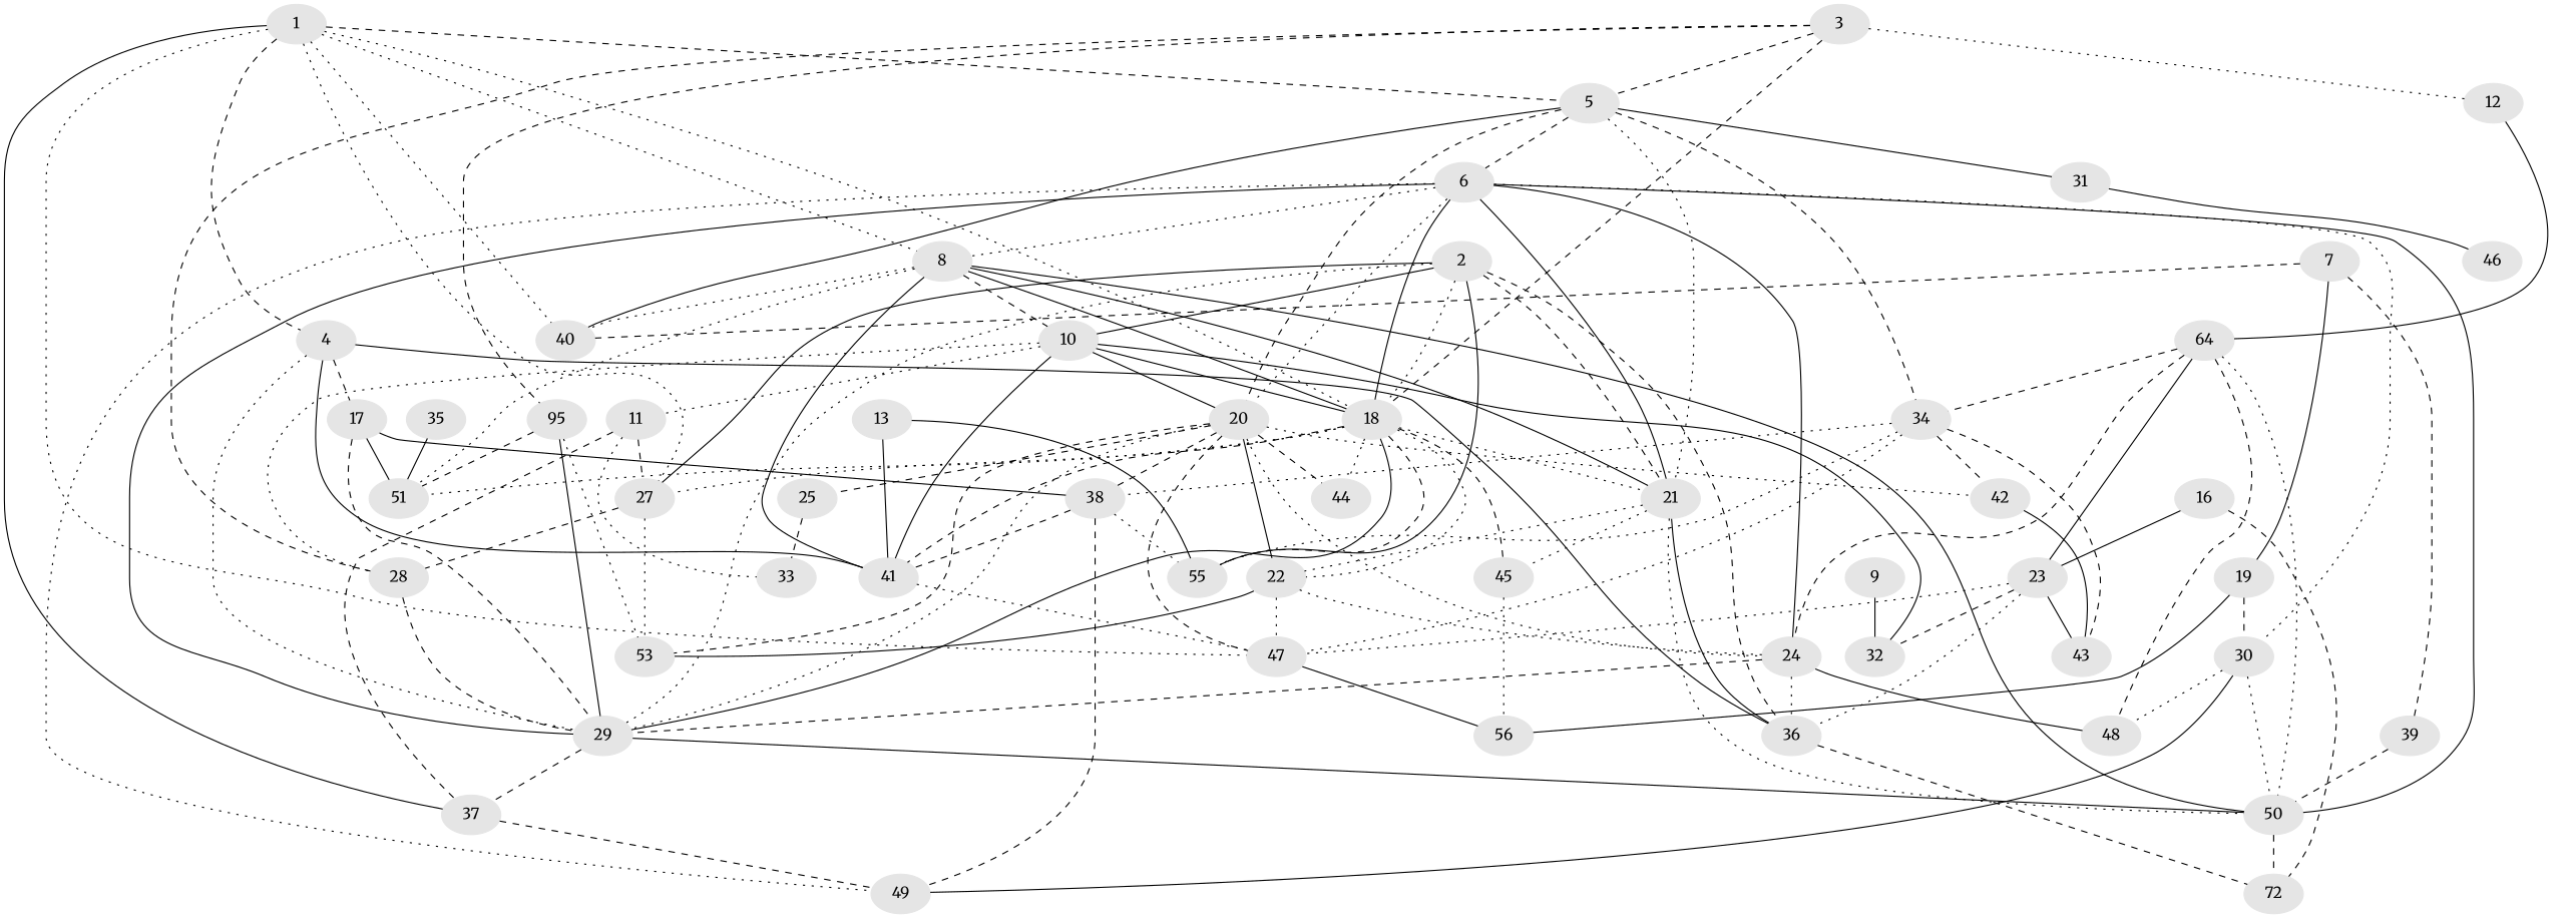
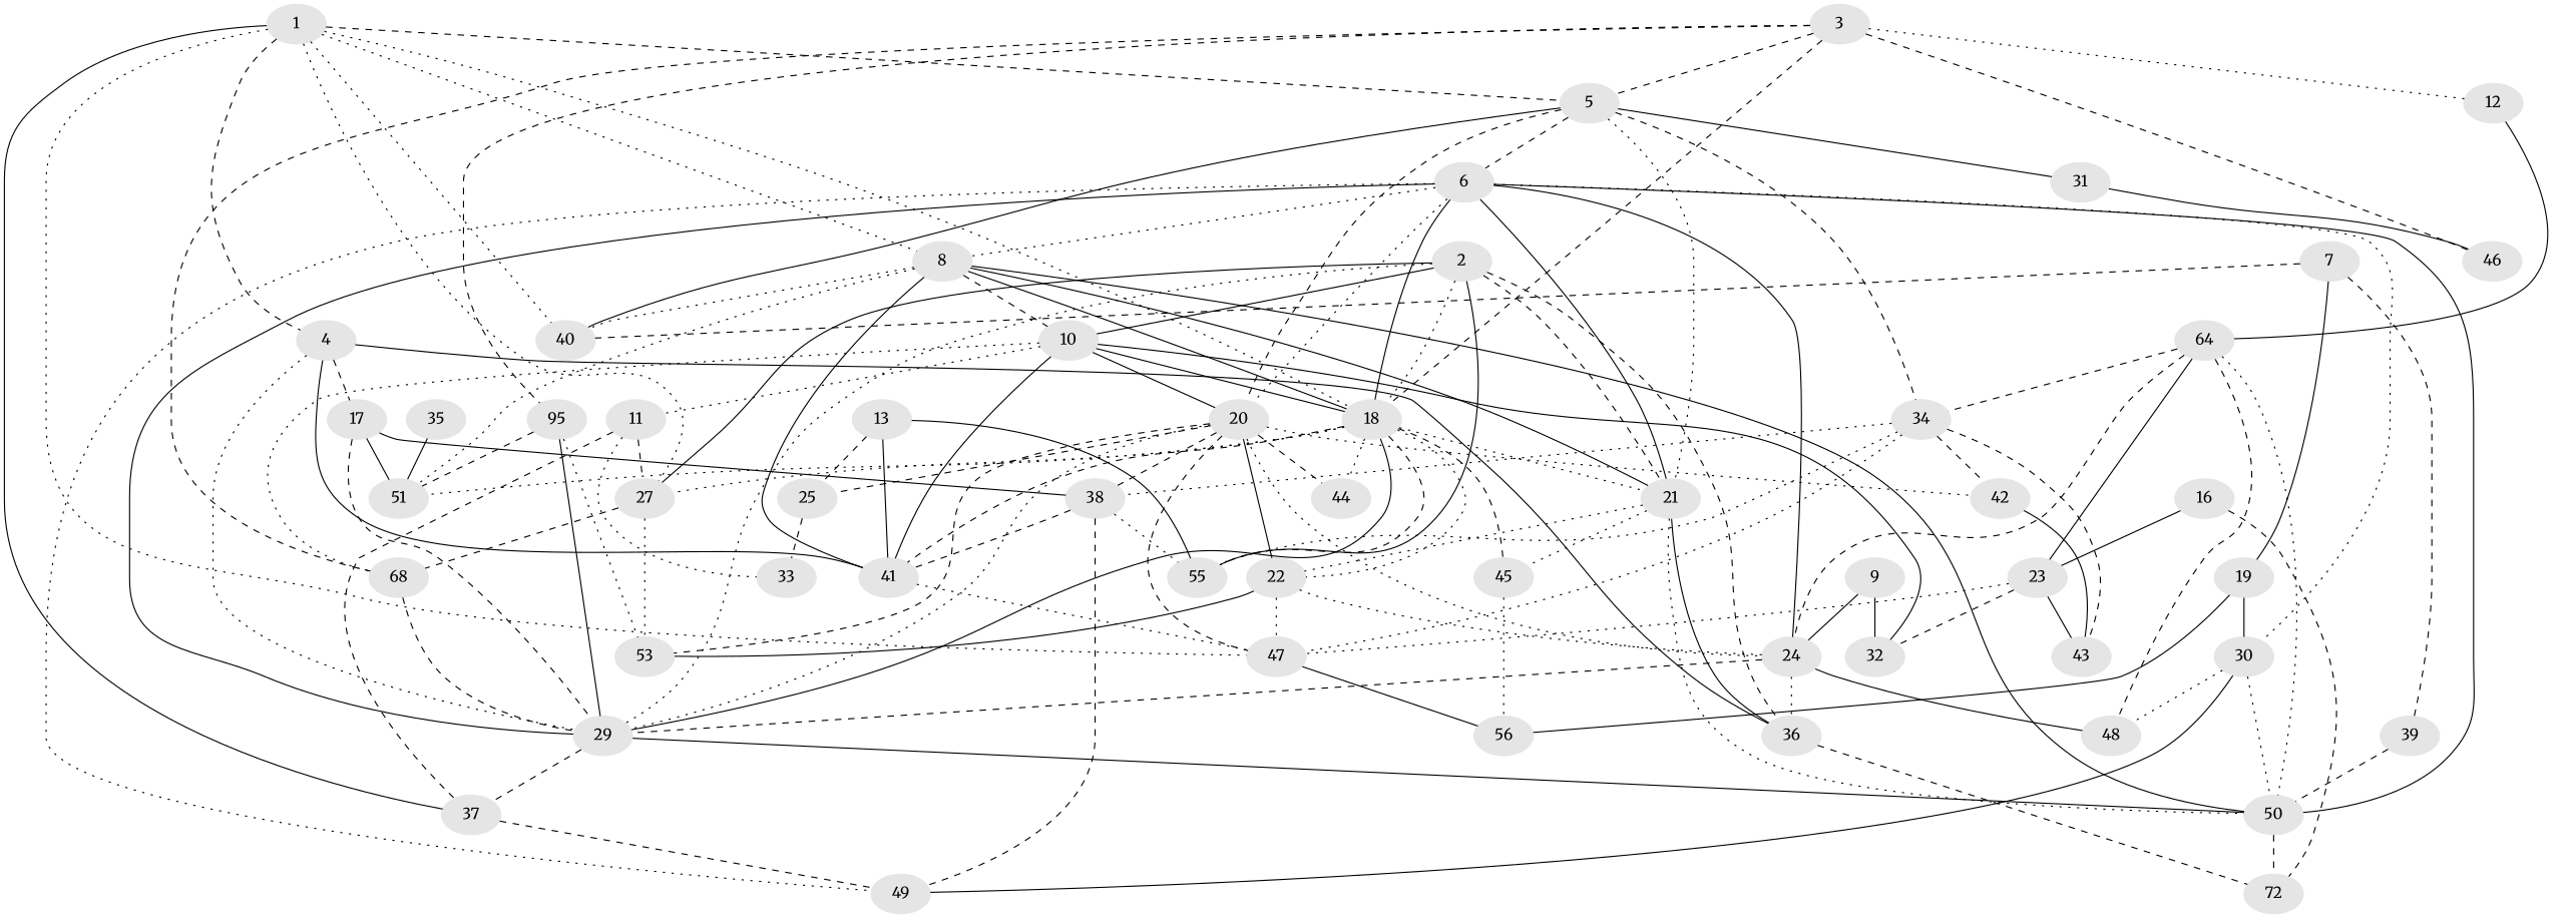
  graph {
    fontname=Merriweather
    node [color=gray90 fontname=Merriweather style=filled]
    edge [fontname=Merriweather style=dashed weight=1.0]
    1
    5
    8
    18
    27
    37
    40
    47
    4
    34
    21
    6
    31
    20
    10
    41
    50
    51
    29
    55
    22
    44
    45
-   28
+   28 [label=68]
    53
    38
    42
    43
    49
    56
    2
    36
    32
    11
    n35 [label=72]
    3
    12
    n38 [label=95]
    46
    n40 [label=64]
    17
    24
    30
    25
    48
    7
    19
    39
    9
    33
    23
    13
    16
    35
    1 -- 5
    1 -- 8 [style=dotted]
    1 -- 18 [style=dotted]
    1 -- 27 [style=dotted]
    1 -- 37 [style=solid]
    1 -- 40 [style=dotted]
    1 -- 47 [style=dotted]
    1 -- 4
    5 -- 40 [style=solid]
    5 -- 34
    5 -- 21 [style=dotted]
    5 -- 6
    5 -- 31 [style=solid]
    5 -- 20
    8 -- 18 [style=solid]
    8 -- 40 [style=dotted]
    8 -- 21 [style=solid]
    8 -- 10
    8 -- 41 [style=solid weight=2.0]
    8 -- 50 [style=solid]
    8 -- 51 [style=dotted]
    18 -- 27 [style=dotted weight=2.0]
    18 -- 21 [style=dotted]
    18 -- 41
    18 -- 51 [style=dotted]
    18 -- 29 [style=solid]
    18 -- 55
    18 -- 22 [style=dotted]
    18 -- 44 [style=dotted]
    18 -- 45
    27 -- 28
    27 -- 53 [style=dotted]
    37 -- 49
    47 -- 56 [style=solid]
    4 -- 41 [style=solid]
    4 -- 29 [style=dotted]
    4 -- 36 [style=solid]
    4 -- 17 [weight=2.0]
    34 -- 47 [style=dotted]
    34 -- 55 [style=dotted]
    34 -- 38 [style=dotted]
    34 -- 42
    34 -- 43
    21 -- 50 [style=dotted]
    21 -- 22 [style=dotted]
    21 -- 45 [style=dotted]
    21 -- 36 [style=solid weight=2.0]
    6 -- 8 [style=dotted]
    6 -- 18 [style=solid]
    6 -- 21 [style=solid weight=2.0]
    6 -- 20 [style=dotted weight=2.0]
    6 -- 50 [style=solid]
    6 -- 29 [style=solid]
    6 -- 49 [style=dotted]
    6 -- 24 [style=solid]
    6 -- 30 [style=dotted]
    31 -- 46 [style=solid]
    20 -- 47
    20 -- 29 [style=dotted]
    20 -- 22 [style=solid]
    20 -- 44 [weight=2.0]
    20 -- 53
    20 -- 38 [weight=2.0]
    20 -- 42 [style=dotted]
    20 -- 24 [style=dotted weight=3.0]
    20 -- 25
    10 -- 18 [style=solid]
    10 -- 20 [style=solid]
    10 -- 41 [style=solid]
    10 -- 28 [style=dotted]
    10 -- 32 [style=solid]
    10 -- 11 [style=dotted]
    41 -- 47 [style=dotted]
    50 -- n35
    29 -- 37
    29 -- 50 [style=solid]
    22 -- 47 [style=dotted]
    22 -- 53 [style=solid]
    22 -- 24 [style=dotted]
    45 -- 56 [style=dotted]
    28 -- 29
    38 -- 41
    38 -- 55 [style=dotted]
    38 -- 49
    42 -- 43 [style=solid]
    2 -- 18 [style=dotted]
    2 -- 27 [style=solid]
    2 -- 21 [weight=2.0]
    2 -- 10 [style=solid]
    2 -- 29 [style=dotted weight=2.0]
    2 -- 55 [style=solid]
    2 -- 36
    36 -- n35
    11 -- 27
    11 -- 37
    11 -- 33 [style=dotted]
    3 -- 5
    3 -- 18
    3 -- 28
    3 -- 12 [style=dotted]
    3 -- n38
+   3 -- 46
    12 -- n40 [style=solid]
    n38 -- 51
    n38 -- 29 [style=solid]
    n38 -- 53 [style=dotted]
    n40 -- 34
    n40 -- 50 [style=dotted]
    n40 -- 24
    n40 -- 48
    n40 -- 23 [style=solid]
    17 -- 51 [style=solid]
    17 -- 29
    17 -- 38 [style=solid]
    24 -- 29
    24 -- 36 [style=dotted weight=3.0]
    24 -- 48 [style=solid]
    30 -- 50 [style=dotted]
    30 -- 49 [style=solid]
    30 -- 48 [style=dotted]
    25 -- 33
    7 -- 40
    7 -- 19 [style=solid]
    7 -- 39
    19 -- 56 [style=solid]
-   19 -- 30
+   19 -- 30 [style=solid]
    39 -- 50
    9 -- 32 [style=solid]
+   9 -- 24 [style=solid weight=2.0]
    23 -- 47 [style=dotted]
    23 -- 43 [style=solid]
-   23 -- 36 [style=dotted]
    23 -- 32
    13 -- 41 [style=solid]
    13 -- 55 [style=solid]
+   13 -- 25
    16 -- n35
    16 -- 23 [style=solid]
    35 -- 51 [style=solid]
  }
